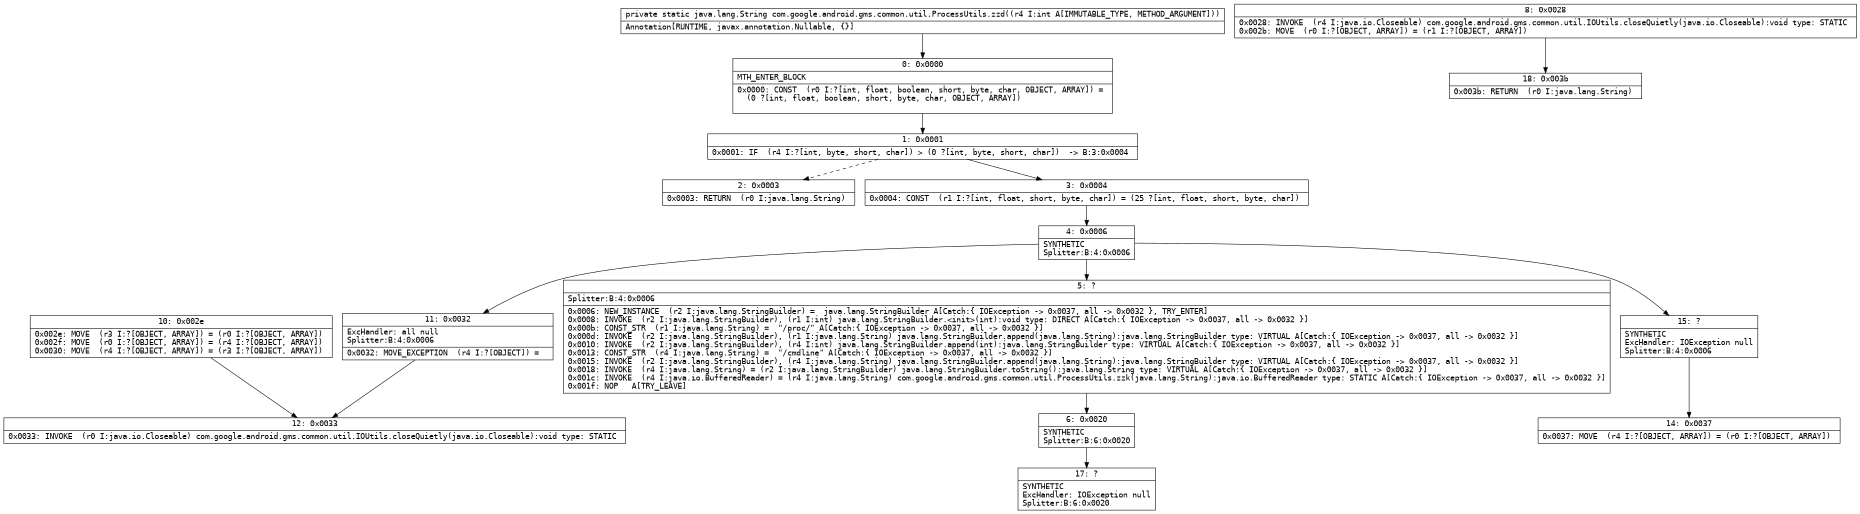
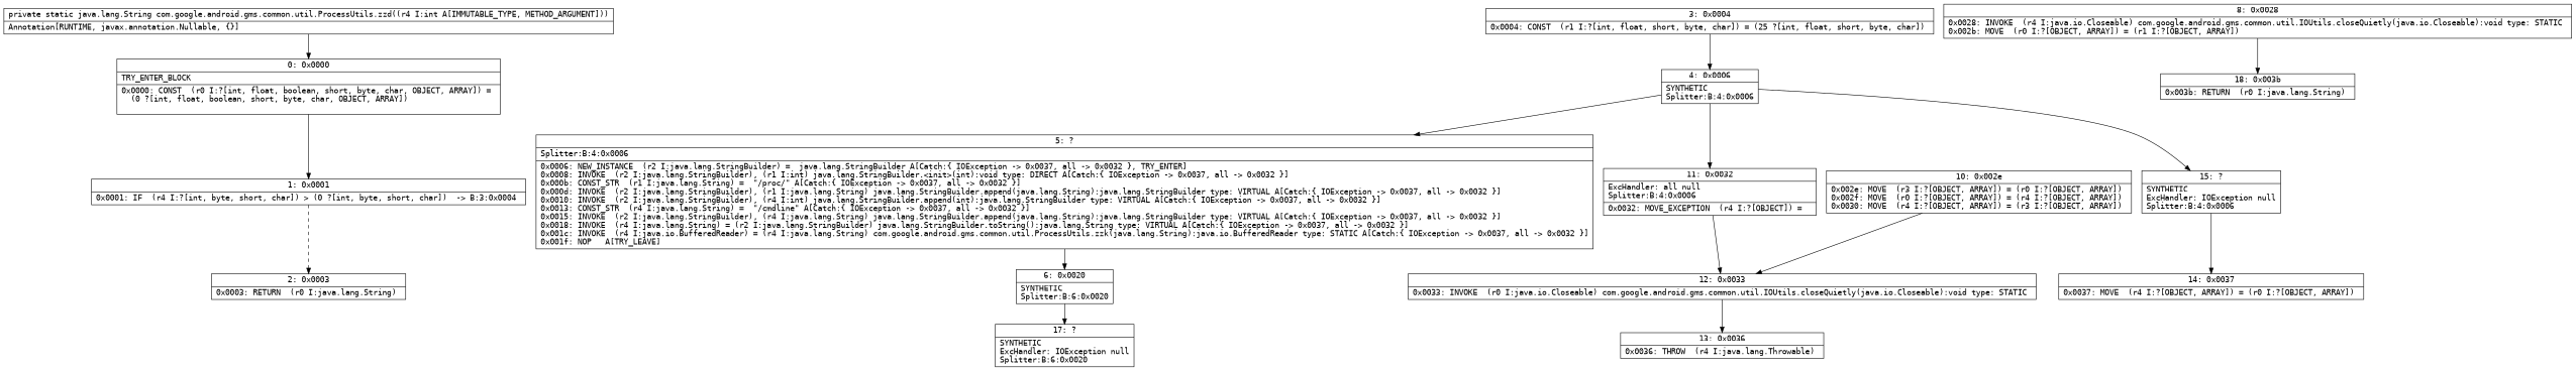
  digraph {
    fontname="DejaVu Sans Mono"
    node [fontname="DejaVu Sans Mono" shape=record]
    edge [fontname="DejaVu Sans Mono"]
-   n1 [label="{0\:\ 0x0000|MTH_ENTER_BLOCK\l|0x0000: CONST  (r0 I:?[int, float, boolean, short, byte, char, OBJECT, ARRAY]) = \l  (0 ?[int, float, boolean, short, byte, char, OBJECT, ARRAY])\l \l}"]
+   n1 [label="{0\:\ 0x0000|TRY_ENTER_BLOCK\l|0x0000: CONST  (r0 I:?[int, float, boolean, short, byte, char, OBJECT, ARRAY]) = \l  (0 ?[int, float, boolean, short, byte, char, OBJECT, ARRAY])\l \l}"]
    n2 [label="{1\:\ 0x0001|0x0001: IF  (r4 I:?[int, byte, short, char]) \> (0 ?[int, byte, short, char])  \-\> B:3:0x0004 \l}"]
    n3 [label="{2\:\ 0x0003|0x0003: RETURN  (r0 I:java.lang.String) \l}"]
    n4 [label="{3\:\ 0x0004|0x0004: CONST  (r1 I:?[int, float, short, byte, char]) = (25 ?[int, float, short, byte, char]) \l}"]
    n5 [label="{4\:\ 0x0006|SYNTHETIC\lSplitter:B:4:0x0006\l}"]
    n6 [label="{5\:\ ?|Splitter:B:4:0x0006\l|0x0006: NEW_INSTANCE  (r2 I:java.lang.StringBuilder) =  java.lang.StringBuilder A[Catch:\{ IOException \-\> 0x0037, all \-\> 0x0032 \}, TRY_ENTER]\l0x0008: INVOKE  (r2 I:java.lang.StringBuilder), (r1 I:int) java.lang.StringBuilder.\<init\>(int):void type: DIRECT A[Catch:\{ IOException \-\> 0x0037, all \-\> 0x0032 \}]\l0x000b: CONST_STR  (r1 I:java.lang.String) =  \"\/proc\/\" A[Catch:\{ IOException \-\> 0x0037, all \-\> 0x0032 \}]\l0x000d: INVOKE  (r2 I:java.lang.StringBuilder), (r1 I:java.lang.String) java.lang.StringBuilder.append(java.lang.String):java.lang.StringBuilder type: VIRTUAL A[Catch:\{ IOException \-\> 0x0037, all \-\> 0x0032 \}]\l0x0010: INVOKE  (r2 I:java.lang.StringBuilder), (r4 I:int) java.lang.StringBuilder.append(int):java.lang.StringBuilder type: VIRTUAL A[Catch:\{ IOException \-\> 0x0037, all \-\> 0x0032 \}]\l0x0013: CONST_STR  (r4 I:java.lang.String) =  \"\/cmdline\" A[Catch:\{ IOException \-\> 0x0037, all \-\> 0x0032 \}]\l0x0015: INVOKE  (r2 I:java.lang.StringBuilder), (r4 I:java.lang.String) java.lang.StringBuilder.append(java.lang.String):java.lang.StringBuilder type: VIRTUAL A[Catch:\{ IOException \-\> 0x0037, all \-\> 0x0032 \}]\l0x0018: INVOKE  (r4 I:java.lang.String) = (r2 I:java.lang.StringBuilder) java.lang.StringBuilder.toString():java.lang.String type: VIRTUAL A[Catch:\{ IOException \-\> 0x0037, all \-\> 0x0032 \}]\l0x001c: INVOKE  (r4 I:java.io.BufferedReader) = (r4 I:java.lang.String) com.google.android.gms.common.util.ProcessUtils.zzk(java.lang.String):java.io.BufferedReader type: STATIC A[Catch:\{ IOException \-\> 0x0037, all \-\> 0x0032 \}]\l0x001f: NOP   A[TRY_LEAVE]\l}"]
    n7 [label="{11\:\ 0x0032|ExcHandler: all null\lSplitter:B:4:0x0006\l|0x0032: MOVE_EXCEPTION  (r4 I:?[OBJECT]) =  \l}"]
    n8 [label="{15\:\ ?|SYNTHETIC\lExcHandler: IOException null\lSplitter:B:4:0x0006\l}"]
    n9 [label="{6\:\ 0x0020|SYNTHETIC\lSplitter:B:6:0x0020\l}"]
    n10 [label="{12\:\ 0x0033|0x0033: INVOKE  (r0 I:java.io.Closeable) com.google.android.gms.common.util.IOUtils.closeQuietly(java.io.Closeable):void type: STATIC \l}"]
    n11 [label="{14\:\ 0x0037|0x0037: MOVE  (r4 I:?[OBJECT, ARRAY]) = (r0 I:?[OBJECT, ARRAY]) \l}"]
    n12 [label="{17\:\ ?|SYNTHETIC\lExcHandler: IOException null\lSplitter:B:6:0x0020\l}"]
    n13 [label="{8\:\ 0x0028|0x0028: INVOKE  (r4 I:java.io.Closeable) com.google.android.gms.common.util.IOUtils.closeQuietly(java.io.Closeable):void type: STATIC \l0x002b: MOVE  (r0 I:?[OBJECT, ARRAY]) = (r1 I:?[OBJECT, ARRAY]) \l}"]
    n14 [label="{18\:\ 0x003b|0x003b: RETURN  (r0 I:java.lang.String) \l}"]
    n15 [label="{10\:\ 0x002e|0x002e: MOVE  (r3 I:?[OBJECT, ARRAY]) = (r0 I:?[OBJECT, ARRAY]) \l0x002f: MOVE  (r0 I:?[OBJECT, ARRAY]) = (r4 I:?[OBJECT, ARRAY]) \l0x0030: MOVE  (r4 I:?[OBJECT, ARRAY]) = (r3 I:?[OBJECT, ARRAY]) \l}"]
+   n16 [label="{13\:\ 0x0036|0x0036: THROW  (r4 I:java.lang.Throwable) \l}"]
    n17 [label="{private static java.lang.String com.google.android.gms.common.util.ProcessUtils.zzd((r4 I:int A[IMMUTABLE_TYPE, METHOD_ARGUMENT]))  | Annotation[RUNTIME, javax.annotation.Nullable, \{\}]\l}"]
    n1 -> n2
    n2 -> n3 [style=dashed]
-   n2 -> n4
    n4 -> n5
    n5 -> n6
    n5 -> n7
    n5 -> n8
    n6 -> n9
    n7 -> n10
    n8 -> n11
    n9 -> n12
+   n10 -> n16
    n13 -> n14
    n15 -> n10
    n17 -> n1
  }
